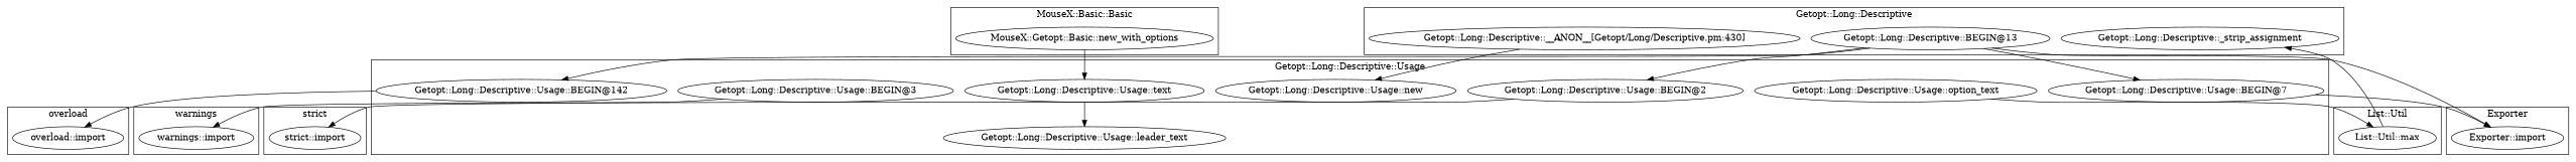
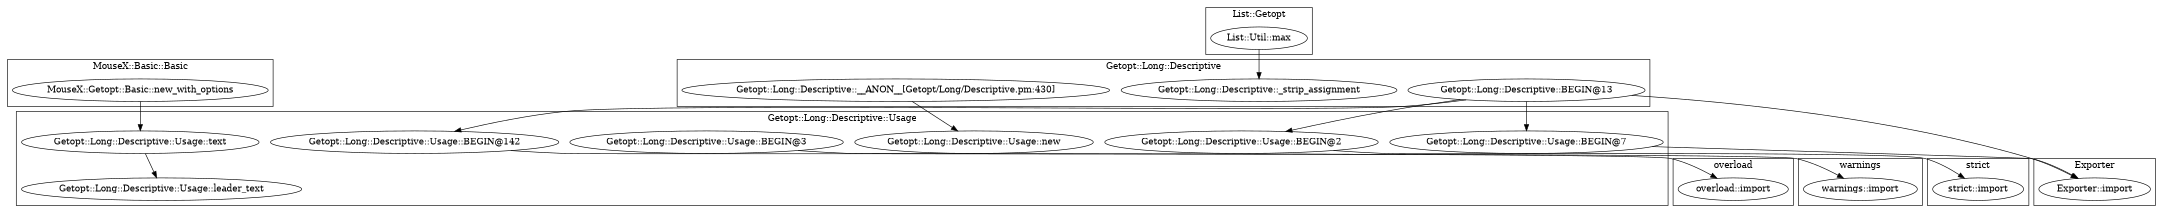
  digraph {
    "strict::import"
    "warnings::import"
    "Exporter::import"
    "Getopt::Long::Descriptive::Usage::BEGIN@142"
    "Getopt::Long::Descriptive::Usage::BEGIN@7"
    "Getopt::Long::Descriptive::Usage::BEGIN@3"
-   "Getopt::Long::Descriptive::Usage::option_text"
    "Getopt::Long::Descriptive::Usage::leader_text"
    "Getopt::Long::Descriptive::Usage::BEGIN@2"
    "Getopt::Long::Descriptive::Usage::new"
    "Getopt::Long::Descriptive::Usage::text"
    "List::Util::max"
    "overload::import"
    "MouseX::Getopt::Basic::new_with_options"
    "Getopt::Long::Descriptive::BEGIN@13"
    "Getopt::Long::Descriptive::_strip_assignment"
    "Getopt::Long::Descriptive::__ANON__[Getopt/Long/Descriptive.pm:430]"
    subgraph cluster_1 {
      label="strict"
      "strict::import"
    }
    subgraph cluster_2 {
      label=warnings
      "warnings::import"
    }
    subgraph cluster_3 {
      label=Exporter
      "Exporter::import"
    }
    subgraph cluster_4 {
      label="Getopt::Long::Descriptive::Usage"
      "Getopt::Long::Descriptive::Usage::BEGIN@142"
      "Getopt::Long::Descriptive::Usage::BEGIN@7"
      "Getopt::Long::Descriptive::Usage::BEGIN@3"
-     "Getopt::Long::Descriptive::Usage::option_text"
      "Getopt::Long::Descriptive::Usage::leader_text"
      "Getopt::Long::Descriptive::Usage::BEGIN@2"
      "Getopt::Long::Descriptive::Usage::new"
      "Getopt::Long::Descriptive::Usage::text"
    }
    subgraph cluster_5 {
-     label="List::Util"
+     label="List::Getopt"
      "List::Util::max"
    }
    subgraph cluster_6 {
      label=overload
      "overload::import"
    }
    subgraph cluster_7 {
      label="MouseX::Basic::Basic"
      "MouseX::Getopt::Basic::new_with_options"
    }
    subgraph cluster_8 {
      label="Getopt::Long::Descriptive"
      "Getopt::Long::Descriptive::BEGIN@13"
      "Getopt::Long::Descriptive::_strip_assignment"
      "Getopt::Long::Descriptive::__ANON__[Getopt/Long/Descriptive.pm:430]"
    }
    "Getopt::Long::Descriptive::Usage::BEGIN@142" -> "overload::import"
    "Getopt::Long::Descriptive::Usage::BEGIN@7" -> "Exporter::import"
    "Getopt::Long::Descriptive::Usage::BEGIN@3" -> "warnings::import"
-   "Getopt::Long::Descriptive::Usage::option_text" -> "List::Util::max"
    "Getopt::Long::Descriptive::Usage::BEGIN@2" -> "strict::import"
    "Getopt::Long::Descriptive::Usage::text" -> "Getopt::Long::Descriptive::Usage::leader_text"
    "List::Util::max" -> "Getopt::Long::Descriptive::_strip_assignment"
    "MouseX::Getopt::Basic::new_with_options" -> "Getopt::Long::Descriptive::Usage::text"
    "Getopt::Long::Descriptive::BEGIN@13" -> "Exporter::import"
    "Getopt::Long::Descriptive::BEGIN@13" -> "Getopt::Long::Descriptive::Usage::BEGIN@142"
    "Getopt::Long::Descriptive::BEGIN@13" -> "Getopt::Long::Descriptive::Usage::BEGIN@7"
    "Getopt::Long::Descriptive::BEGIN@13" -> "Getopt::Long::Descriptive::Usage::BEGIN@2"
    "Getopt::Long::Descriptive::__ANON__[Getopt/Long/Descriptive.pm:430]" -> "Getopt::Long::Descriptive::Usage::new"
  }
